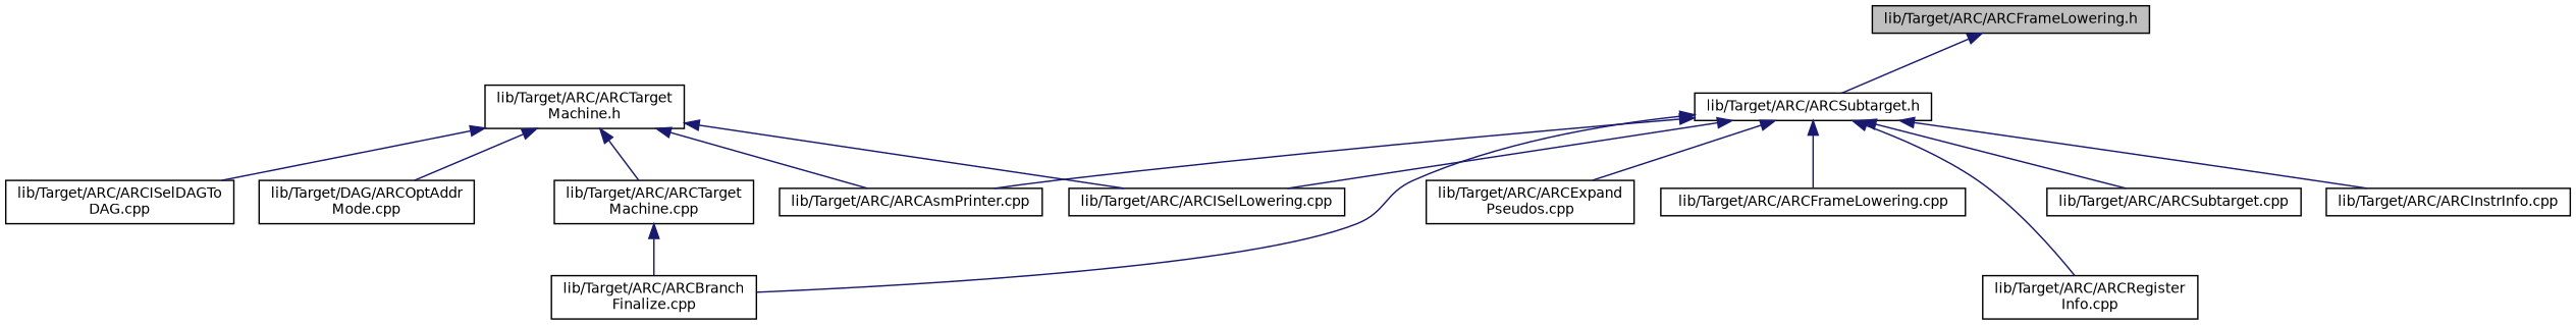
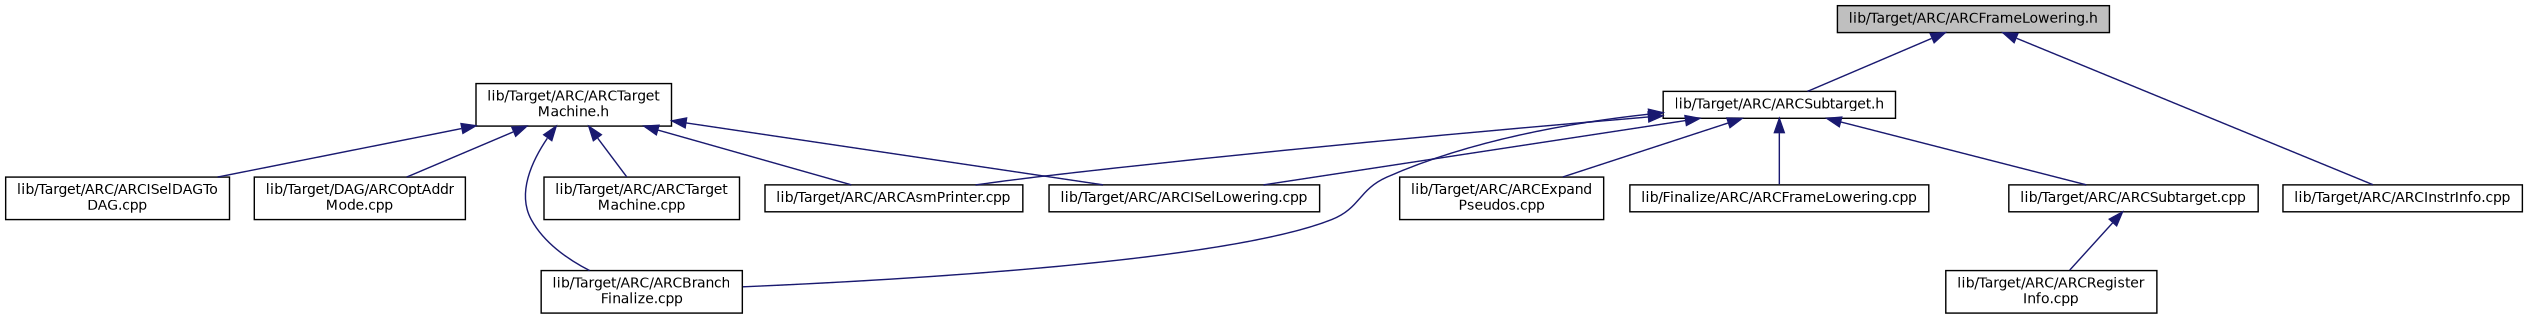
  digraph {
    node [color=black fontname=Helvetica fontsize=10 shape=box]
    edge [color=midnightblue dir=back fontname=Helvetica fontsize=10 labelfontname=Helvetica labelfontsize=10 style=solid]
    n1 [fillcolor=grey75 fontcolor=black height=0.2 label="lib/Target/ARC/ARCFrameLowering.h" style=filled width=0.4]
    n2 [height=0.2 label="lib/Target/ARC/ARCSubtarget.h" width=0.4]
-   n3 [height=0.2 label="lib/Target/ARC/ARCFrameLowering.cpp" width=0.4]
+   n3 [height=0.2 label="lib/Finalize/ARC/ARCFrameLowering.cpp" width=0.4]
    n4 [height=0.2 label="lib/Target/ARC/ARCAsmPrinter.cpp" width=0.4]
    n5 [height=0.2 label="lib/Target/ARC/ARCExpand\lPseudos.cpp" width=0.4]
    n6 [height=0.2 label="lib/Target/ARC/ARCISelLowering.cpp" width=0.4]
    n7 [height=0.2 label="lib/Target/ARC/ARCInstrInfo.cpp" width=0.4]
    n8 [height=0.2 label="lib/Target/ARC/ARCRegister\lInfo.cpp" width=0.4]
    n9 [height=0.2 label="lib/Target/ARC/ARCSubtarget.cpp" width=0.4]
    n10 [height=0.2 label="lib/Target/ARC/ARCBranch\lFinalize.cpp" width=0.4]
    n11 [height=0.2 label="lib/Target/ARC/ARCTarget\lMachine.h" width=0.4]
    n12 [height=0.2 label="lib/Target/ARC/ARCISelDAGTo\lDAG.cpp" width=0.4]
    n13 [height=0.2 label="lib/Target/DAG/ARCOptAddr\lMode.cpp" width=0.4]
    n14 [height=0.2 label="lib/Target/ARC/ARCTarget\lMachine.cpp" width=0.4]
    n1 -> n2
    n2 -> n3
    n2 -> n4
    n2 -> n5
    n2 -> n6
-   n2 -> n7
-   n2 -> n8
+   n1 -> n7
+   n9 -> n8
    n2 -> n9
    n2 -> n10
    n11 -> n4
    n11 -> n6
-   n14 -> n10
+   n11 -> n10
    n11 -> n12
    n11 -> n13
    n11 -> n14
  }
